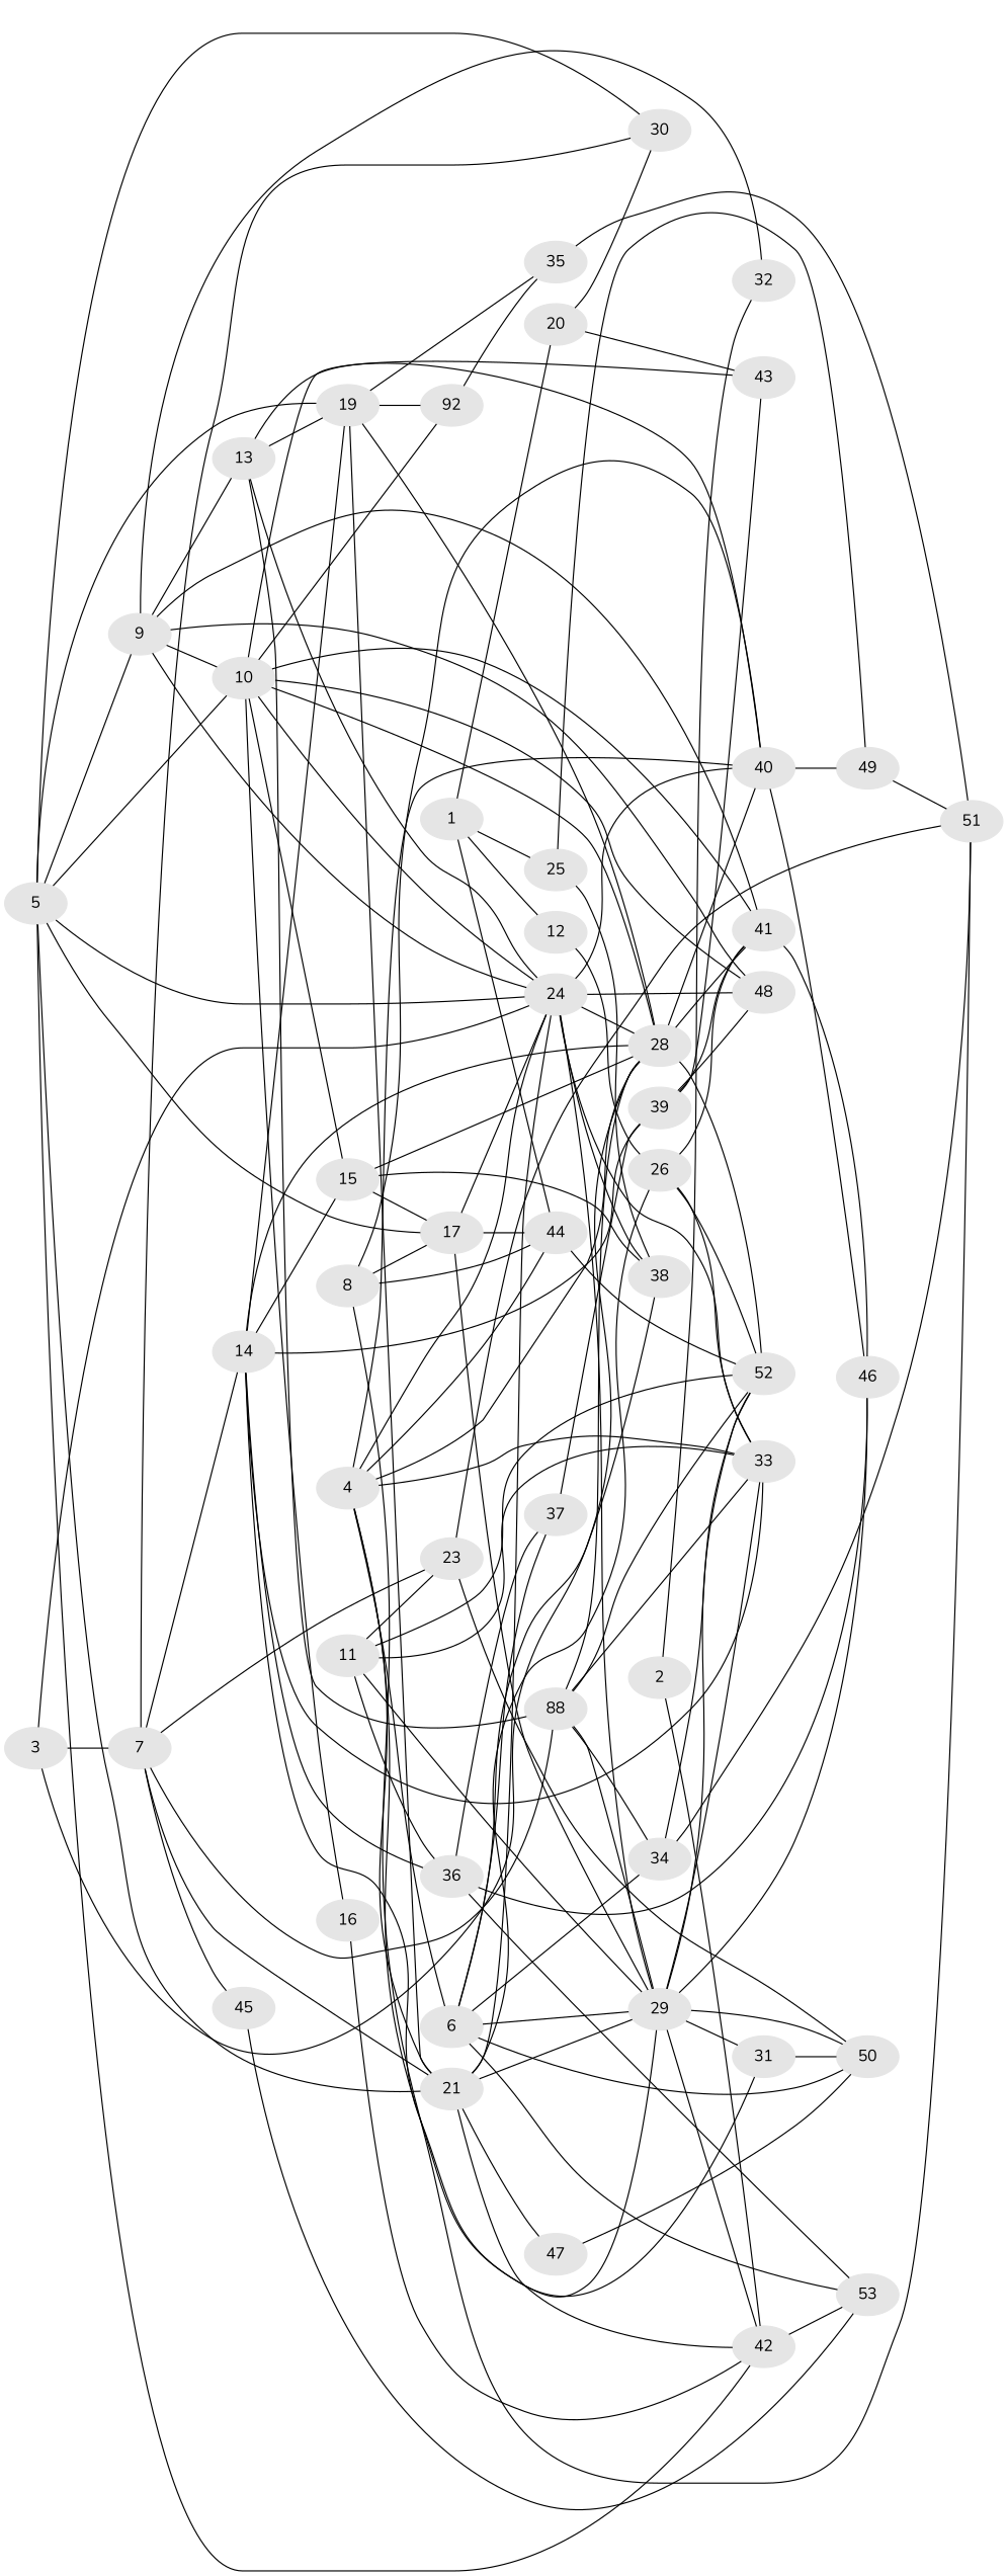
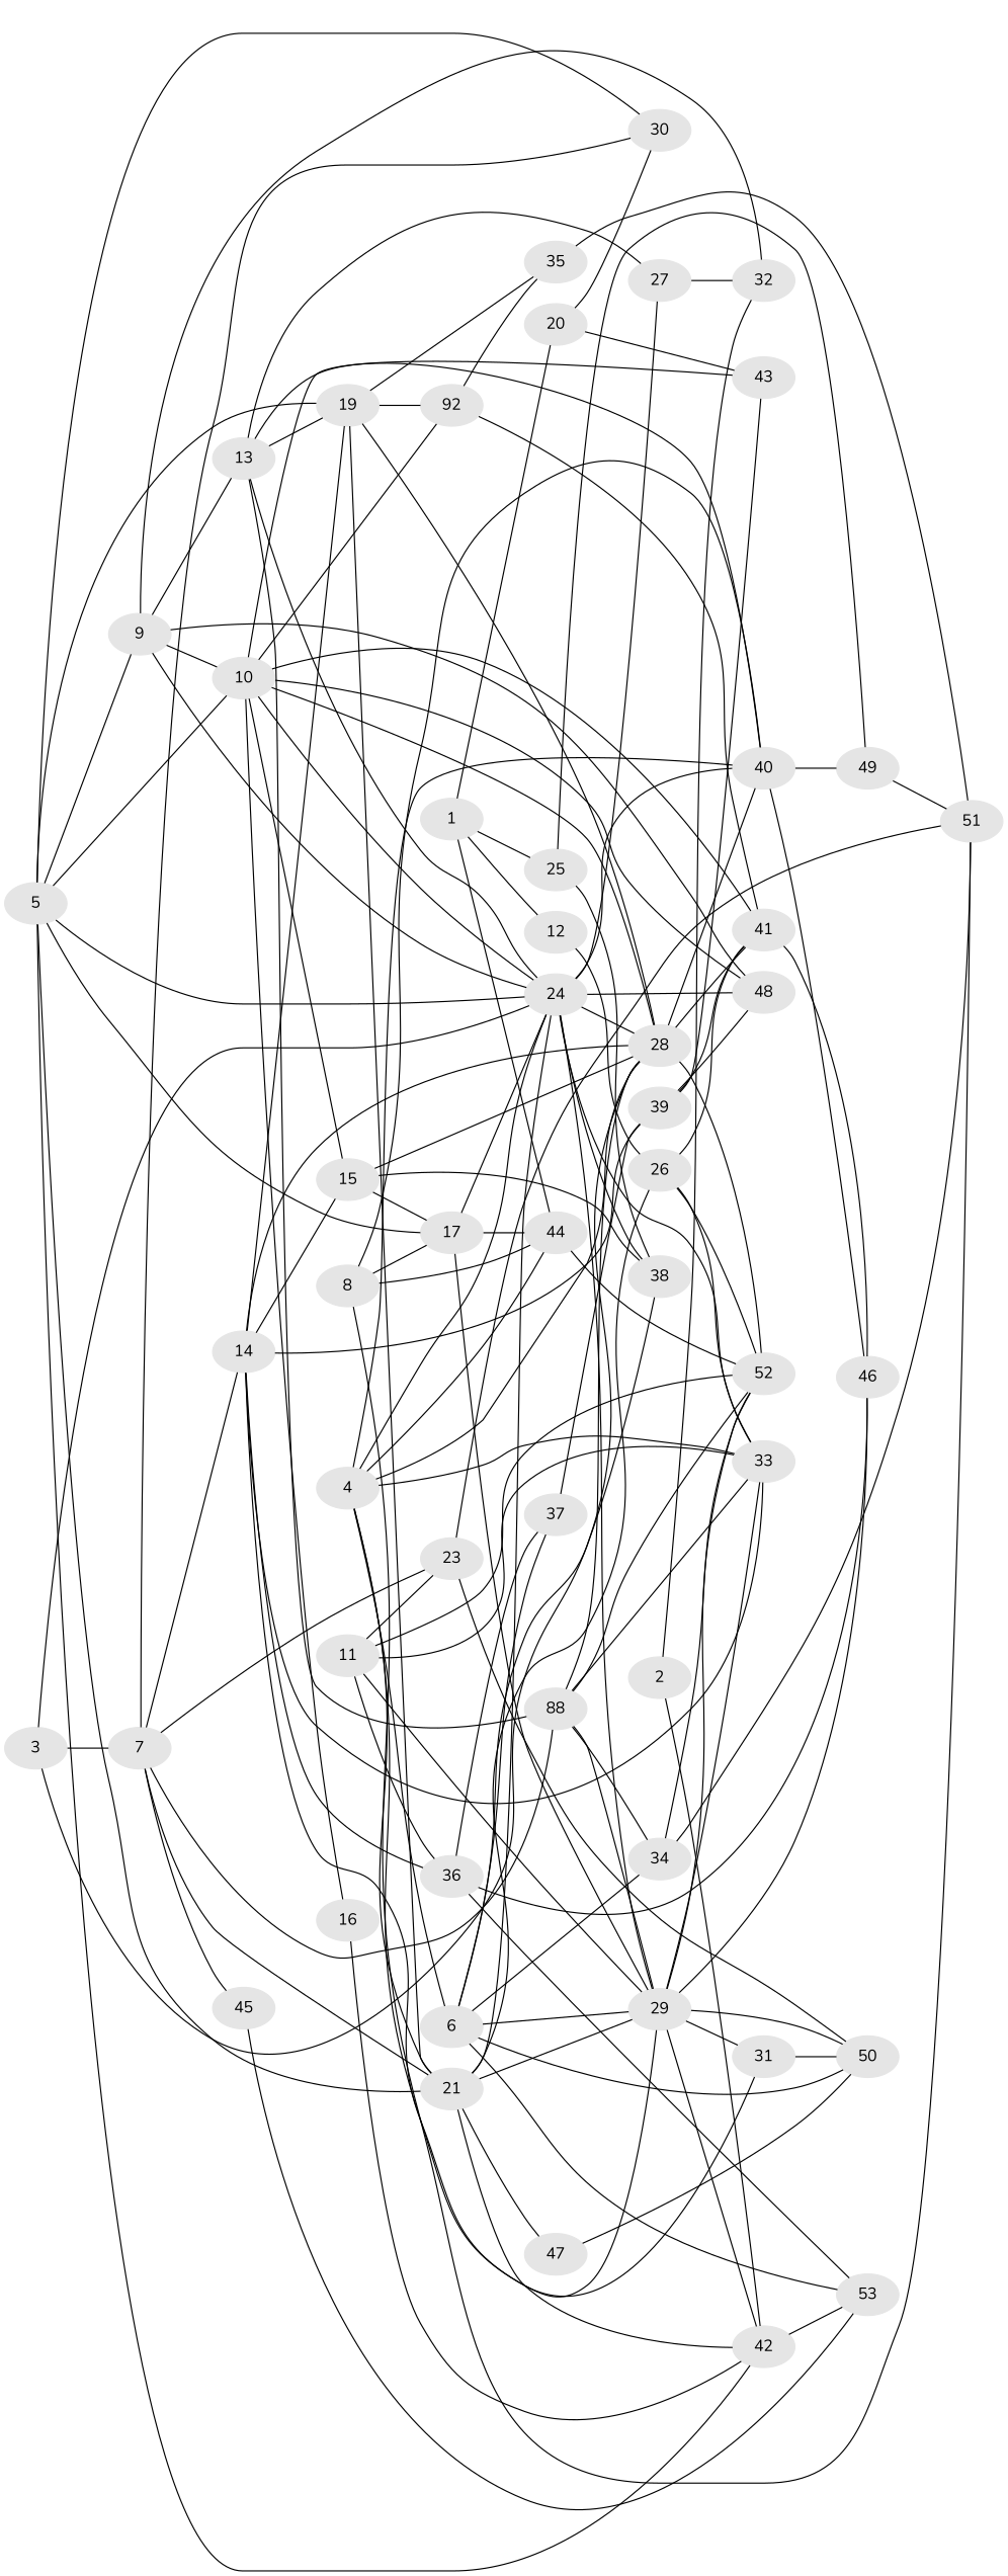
  graph {
    fontname=Nunito
    rankdir=LR
    node [color=gray90 fontname=Nunito style=filled]
    edge [fontname=Nunito weight=1.0]
    1
    12
    20
    25
    44
    26
    30
    43
    38
    49
    52
    2
    32
    42
    53
    3
    7
    24
    21
    14
    n21 [label=88]
    23
    45
    28
    33
    40
    29
    48
+   27
    4
    6
    31
    50
    34
    37
    47
    41
    46
    5
    9
    10
    17
    19
    13
    15
    16
    n47 [label=92]
    35
    51
    39
    36
    8
    11
    1 -- 12
    1 -- 20
    1 -- 25
    1 -- 44
    12 -- 26
    20 -- 30
    20 -- 43
    25 -- 38
    25 -- 49
    44 -- 52
    26 -- 52
    26 -- 33
    26 -- 41
    49 -- 51
    2 -- 32
    2 -- 42
    42 -- 53
    3 -- 38
    3 -- 7
    3 -- 24
    7 -- 30
    7 -- 21
    7 -- 14
    7 -- n21
    7 -- 23
    7 -- 45
    24 -- 38
    24 -- 28 [weight=2.0]
    24 -- 33
    24 -- 40 [weight=3.0]
    24 -- 29
    24 -- 48
+   24 -- 27
    21 -- 26
    21 -- 42
    21 -- 24
    21 -- 29
    21 -- 47
    14 -- 28 [weight=3.0]
    14 -- 33 [weight=2.0]
    14 -- 29
    14 -- 19
    14 -- 15 [weight=2.0]
    14 -- 39
    14 -- 36
    n21 -- 52
    n21 -- 28
    n21 -- 33
    n21 -- 29
    n21 -- 34
    23 -- 50
    23 -- 51
    45 -- 53
    28 -- 52
    28 -- 40
    28 -- 41
    40 -- 49
    40 -- 46
    29 -- 52
    29 -- 42
    29 -- 33
    29 -- 31
    29 -- 50
    29 -- 46
+   27 -- 32
    4 -- 44
    4 -- 24 [weight=2.0]
    4 -- 21
    4 -- 28
    4 -- 33 [weight=2.0]
    4 -- 40
    4 -- 6
    4 -- 31
    6 -- 53
    6 -- 28
    6 -- 29
    6 -- 50
    6 -- 34
    6 -- 37
    31 -- 50
    34 -- 52
    34 -- 51
    37 -- 39
    47 -- 50
    41 -- 46
    5 -- 30
    5 -- 42
    5 -- 24
    5 -- 21
    5 -- 9
    5 -- 10
    5 -- 17
    5 -- 19
    9 -- 32
    9 -- 24 [weight=2.0]
    9 -- 48
-   9 -- 41
+   n47 -- 41
    9 -- 10 [weight=2.0]
    9 -- 13 [weight=2.0]
    10 -- 43
    10 -- 24
    10 -- 28
    10 -- 48
    10 -- 41
    10 -- 15
    10 -- 16
    10 -- n47
    17 -- 44
    17 -- 24
    17 -- 29
    19 -- 21
    19 -- 28
    19 -- n47
    19 -- 35
    13 -- 24
    13 -- n21
    13 -- 40
+   13 -- 27
    13 -- 19
    15 -- 38
    15 -- 28
    15 -- 17
    16 -- 42
    n47 -- 35
    35 -- 51
    39 -- 43
    39 -- 48
    39 -- 41
    36 -- 53
    36 -- 37
    36 -- 46
    8 -- 44
    8 -- 40
    8 -- 17
    8 -- 51
    11 -- 52
    11 -- 23
    11 -- 33
    11 -- 29
    11 -- 36
  }
